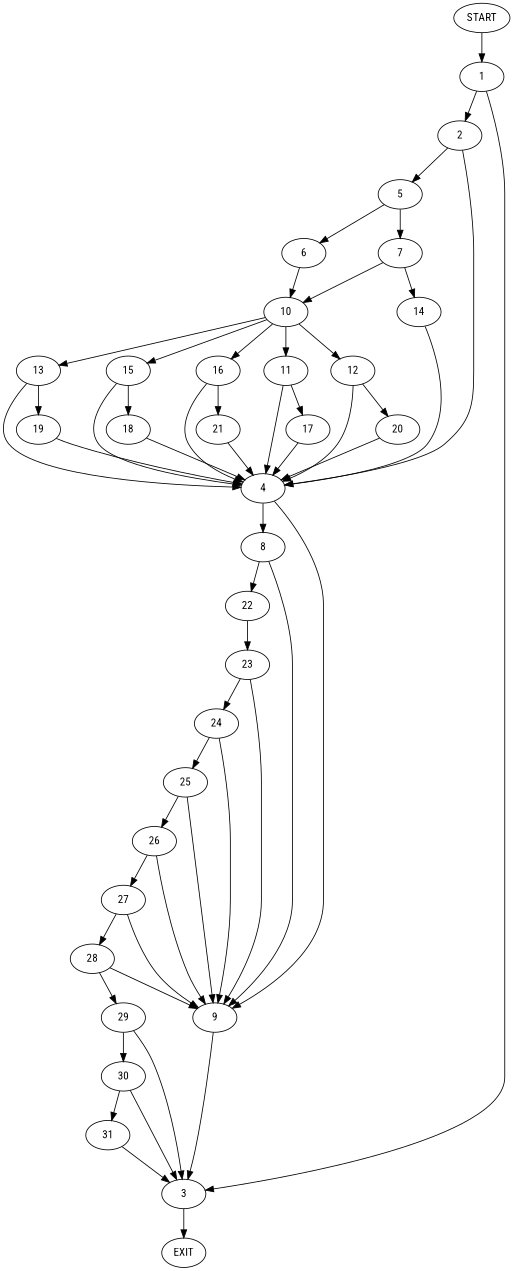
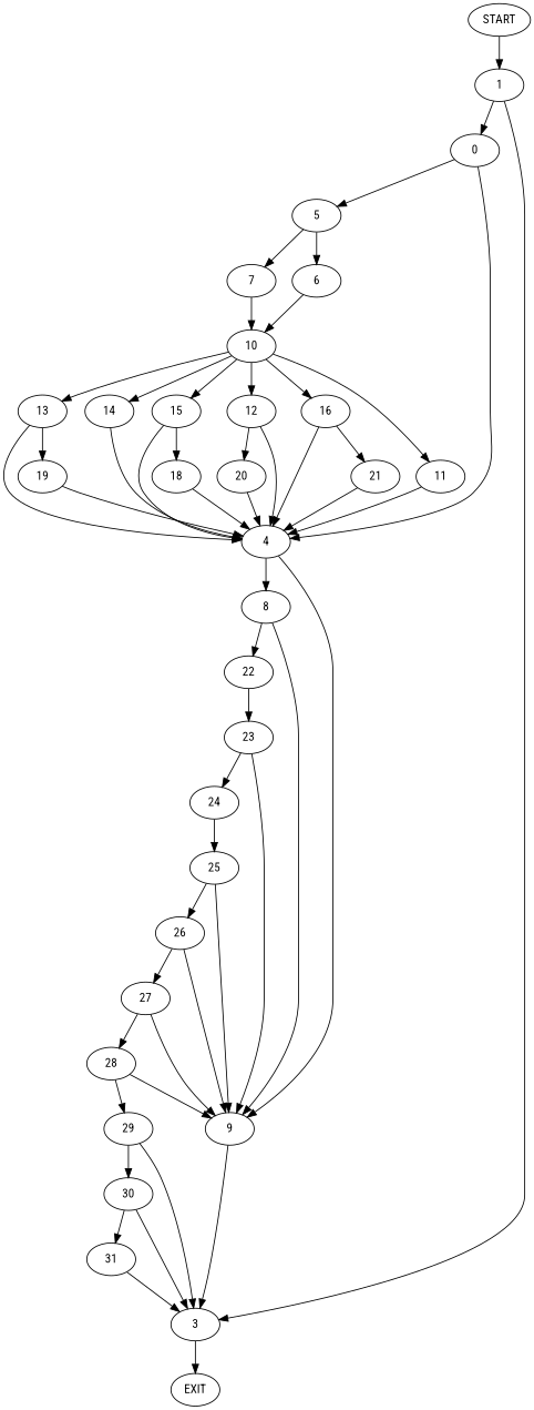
  digraph {
    fontname="Roboto Condensed"
    node [fontname="Roboto Condensed"]
    edge [fontname="Roboto Condensed"]
    n1 [label=START]
    1
-   2
+   2 [label=0]
    3
    n5 [label=EXIT]
    4
    5
    8
    9
    6
    7
    22
    10
    11
    12
    13
    14
    15
    16
    23
-   17
    20
    19
    18
    21
    24
    25
    26
    27
    28
    29
    30
    31
    n1 -> 1
    1 -> 2
    1 -> 3
    2 -> 4
    2 -> 5
    3 -> n5
    4 -> 8
    4 -> 9
    5 -> 6
    5 -> 7
    8 -> 9
    8 -> 22
    9 -> 3
    6 -> 10
    7 -> 10
    22 -> 23
    10 -> 11
    10 -> 12
    10 -> 13
-   7 -> 14
+   10 -> 14
    10 -> 15
    10 -> 16
    11 -> 4
-   11 -> 17
    12 -> 4
    12 -> 20
    13 -> 4
    13 -> 19
    14 -> 4
    15 -> 4
    15 -> 18
    16 -> 4
    16 -> 21
    23 -> 9
    23 -> 24
-   17 -> 4
    20 -> 4
    19 -> 4
    18 -> 4
    21 -> 4
-   24 -> 9
    24 -> 25
    25 -> 9
    25 -> 26
    26 -> 9
    26 -> 27
    27 -> 9
    27 -> 28
    28 -> 9
    28 -> 29
    29 -> 3
    29 -> 30
    30 -> 3
    30 -> 31
    31 -> 3
  }
